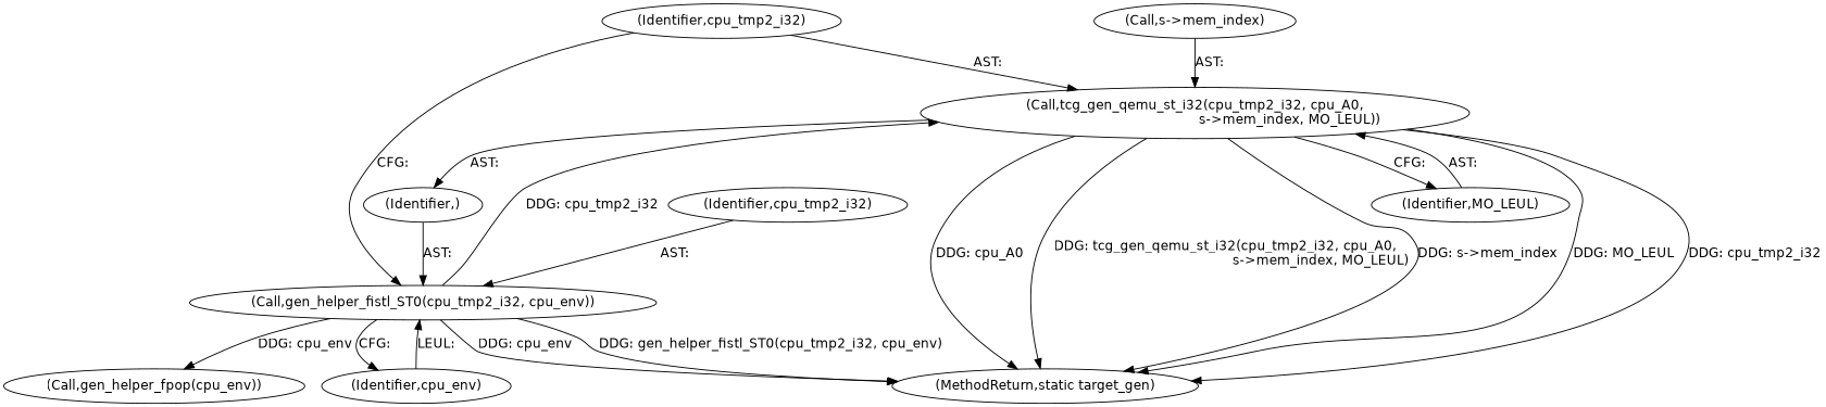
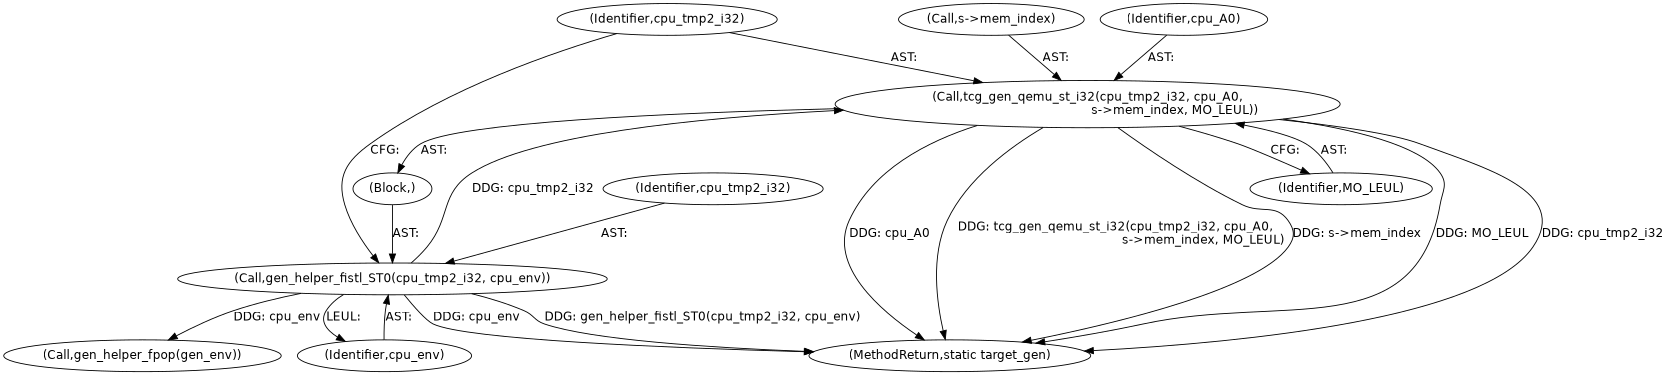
  digraph {
    fontname="DejaVu Sans"
    node [fontname="DejaVu Sans"]
    edge [fontname="DejaVu Sans"]
    n1 [label="(Call,tcg_gen_qemu_st_i32(cpu_tmp2_i32, cpu_A0,\n                                            s->mem_index, MO_LEUL))"]
    n2 [label="(MethodReturn,static target_gen)"]
-   n3 [label="(Identifier,)"]
+   n3 [label="(Block,)"]
    n4 [label="(Identifier,MO_LEUL)"]
    n5 [label="(Call,gen_helper_fistl_ST0(cpu_tmp2_i32, cpu_env))"]
-   n6 [label="(Call,gen_helper_fpop(cpu_env))"]
+   n6 [label="(Call,gen_helper_fpop(gen_env))"]
    n7 [label="(Identifier,cpu_env)"]
    n8 [label="(Identifier,cpu_tmp2_i32)"]
    n9 [label="(Identifier,cpu_tmp2_i32)"]
    n10 [label="(Call,s->mem_index)"]
+   n11 [label="(Identifier,cpu_A0)"]
    n1 -> n2 [label="DDG: s->mem_index"]
    n1 -> n2 [label="DDG: MO_LEUL"]
    n1 -> n2 [label="DDG: cpu_tmp2_i32"]
    n1 -> n2 [label="DDG: cpu_A0"]
    n1 -> n2 [label="DDG: tcg_gen_qemu_st_i32(cpu_tmp2_i32, cpu_A0,\n                                            s->mem_index, MO_LEUL)"]
    n1 -> n3 [label="AST: "]
    n1 -> n4 [label="CFG: "]
    n3 -> n5 [label="AST: "]
    n4 -> n1 [label="AST: "]
    n5 -> n1 [label="DDG: cpu_tmp2_i32"]
    n5 -> n2 [label="DDG: gen_helper_fistl_ST0(cpu_tmp2_i32, cpu_env)"]
    n5 -> n2 [label="DDG: cpu_env"]
    n5 -> n6 [label="DDG: cpu_env"]
-   n5 -> n7 [label="CFG: "]
-   n7 -> n5 [label="LEUL: "]
+   n5 -> n7 [label="LEUL: "]
+   n7 -> n5 [label="AST: "]
    n8 -> n5 [label="AST: "]
    n9 -> n1 [label="AST: "]
    n9 -> n5 [label="CFG: "]
    n10 -> n1 [label="AST: "]
+   n11 -> n1 [label="AST: "]
  }
